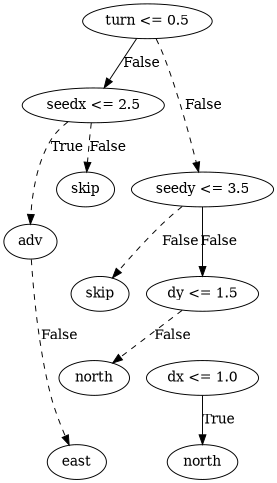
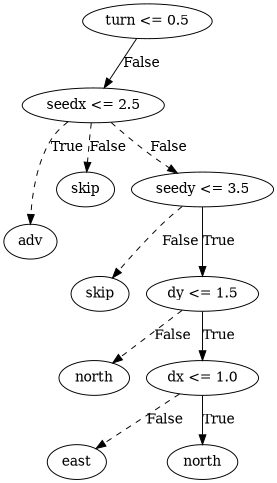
  digraph {
    edge [style=dashed]
    n1 [label="turn <= 0.5"]
    n2 [label="seedx <= 2.5"]
    n3 [label="seedy <= 3.5"]
    n4 [label=adv]
    n5 [label=skip]
    n6 [label="dy <= 1.5"]
    n7 [label=skip]
    n8 [label="dx <= 1.0"]
    n9 [label=north]
    n10 [label=north]
    n11 [label=east]
    n1 -> n2 [label=False style=""]
-   n1 -> n3 [label=False]
+   n2 -> n3 [label=False]
    n2 -> n4 [label=True]
    n2 -> n5 [label=False]
-   n3 -> n6 [label=False style=""]
+   n3 -> n6 [label=True style=""]
    n3 -> n7 [label=False]
+   n6 -> n8 [label=True style=""]
    n6 -> n9 [label=False]
    n8 -> n10 [label=True style=""]
-   n4 -> n11 [label=False]
+   n8 -> n11 [label=False]
  }
